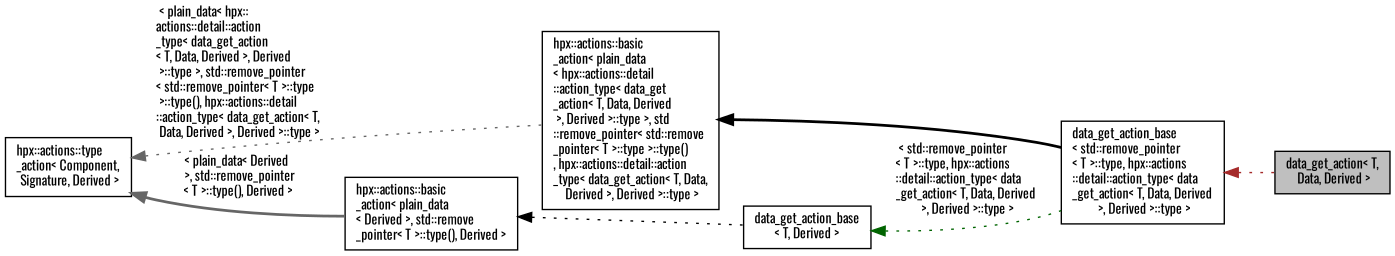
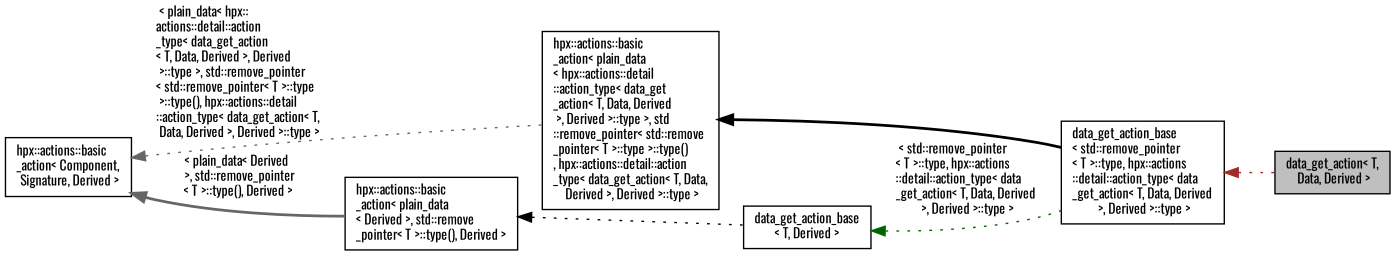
  digraph {
    rankdir=LR
    fontname=Oswald
    node [color=black fillcolor=white fontname=Oswald fontsize=10 shape=record style=filled]
    edge [color=black dir=back fontname=Oswald fontsize=10 labelfontname=Helvetica labelfontsize=10 style=dotted]
    n1 [fillcolor=grey75 fontcolor=black height=0.2 label="data_get_action\< T,\l Data, Derived \>" width=0.4]
    n2 [height=0.2 label="data_get_action_base\l\< std::remove_pointer\l\< T \>::type, hpx::actions\l::detail::action_type\< data\l_get_action\< T, Data, Derived\l \>, Derived \>::type \>" width=0.4]
    n3 [height=0.2 label="hpx::actions::basic\l_action\< plain_data\l\< hpx::actions::detail\l::action_type\< data_get\l_action\< T, Data, Derived\l \>, Derived \>::type \>, std\l::remove_pointer\< std::remove\l_pointer\< T \>::type \>::type()\l, hpx::actions::detail::action\l_type\< data_get_action\< T, Data,\l Derived \>, Derived \>::type \>" width=0.4]
-   n4 [height=0.2 label="hpx::actions::type\l_action\< Component,\l Signature, Derived \>" width=0.4]
+   n4 [height=0.2 label="hpx::actions::basic\l_action\< Component,\l Signature, Derived \>" width=0.4]
    n5 [height=0.2 label="hpx::actions::basic\l_action\< plain_data\l\< Derived \>, std::remove\l_pointer\< T \>::type(), Derived \>" width=0.4]
    n6 [height=0.2 label="data_get_action_base\l\< T, Derived \>" width=0.4]
    n2 -> n1 [color=brown]
    n3 -> n2 [style=bold]
    n4 -> n3 [color=gray40 label=" \< plain_data\< hpx::\lactions::detail::action\l_type\< data_get_action\l\< T, Data, Derived \>, Derived\l \>::type \>, std::remove_pointer\l\< std::remove_pointer\< T \>::type\l \>::type(), hpx::actions::detail\l::action_type\< data_get_action\< T,\l Data, Derived \>, Derived \>::type \>"]
    n4 -> n5 [color=gray40 label=" \< plain_data\< Derived\l \>, std::remove_pointer\l\< T \>::type(), Derived \>" style=bold]
    n5 -> n6
    n6 -> n2 [color=darkgreen label=" \< std::remove_pointer\l\< T \>::type, hpx::actions\l::detail::action_type\< data\l_get_action\< T, Data, Derived\l \>, Derived \>::type \>"]
  }
